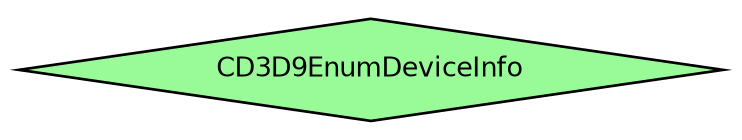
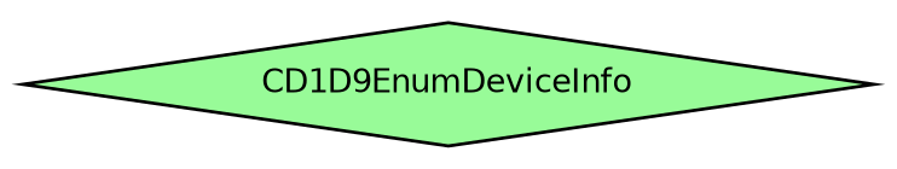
  digraph {
    rankdir=TB
-   n1 [color=black fillcolor=palegreen fontname=Helvetica fontsize=10 height=0.2 label=CD3D9EnumDeviceInfo shape=diamond style=filled width=0.4]
+   n1 [color=black fillcolor=palegreen fontname=Helvetica fontsize=10 height=0.2 label=CD1D9EnumDeviceInfo shape=diamond style=filled width=0.4]
  }
